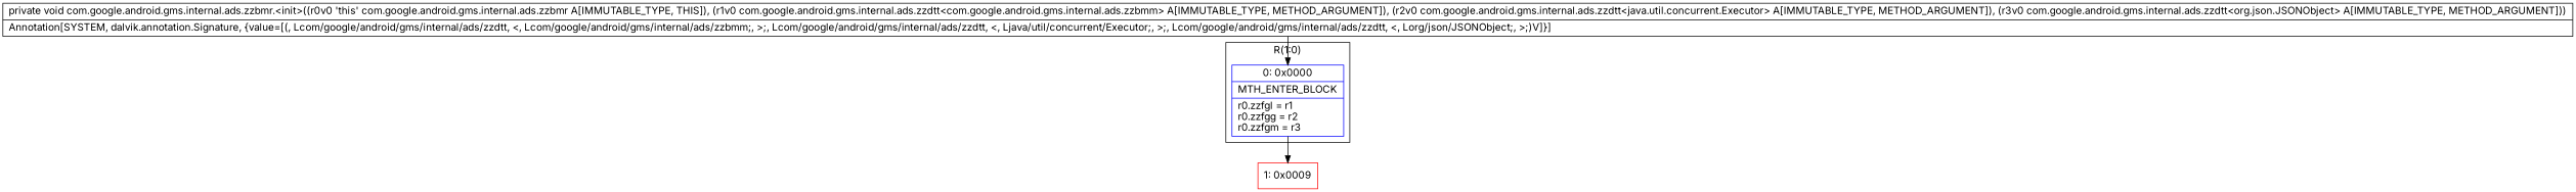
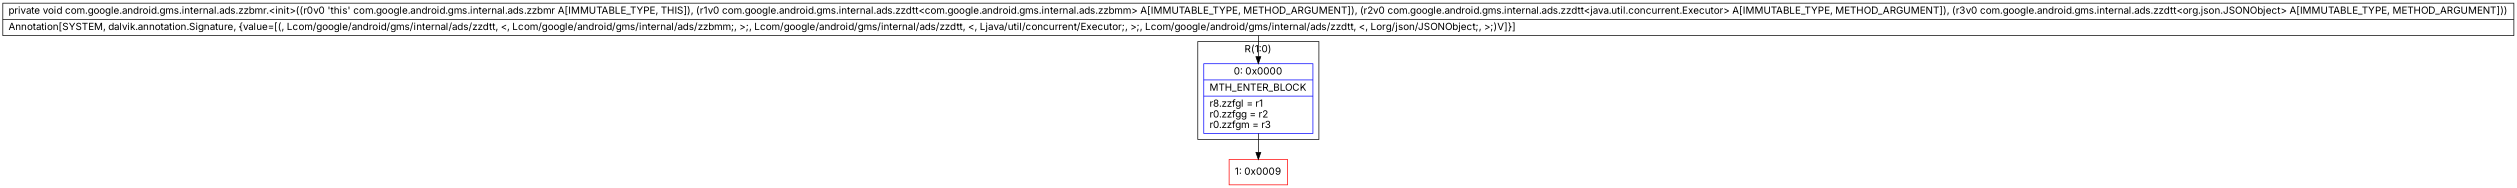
  digraph {
    fontname=Inter
    node [shape=record fontname=Inter]
    edge [fontname=Inter]
-   n1 [color=blue label="{0\:\ 0x0000|MTH_ENTER_BLOCK\l|r0.zzfgl = r1\lr0.zzfgg = r2\lr0.zzfgm = r3\l}"]
+   n1 [color=blue label="{0\:\ 0x0000|MTH_ENTER_BLOCK\l|r8.zzfgl = r1\lr0.zzfgg = r2\lr0.zzfgm = r3\l}"]
    n2 [color=red label="{1\:\ 0x0009}"]
    n3 [label="{private void com.google.android.gms.internal.ads.zzbmr.\<init\>((r0v0 'this' com.google.android.gms.internal.ads.zzbmr A[IMMUTABLE_TYPE, THIS]), (r1v0 com.google.android.gms.internal.ads.zzdtt\<com.google.android.gms.internal.ads.zzbmm\> A[IMMUTABLE_TYPE, METHOD_ARGUMENT]), (r2v0 com.google.android.gms.internal.ads.zzdtt\<java.util.concurrent.Executor\> A[IMMUTABLE_TYPE, METHOD_ARGUMENT]), (r3v0 com.google.android.gms.internal.ads.zzdtt\<org.json.JSONObject\> A[IMMUTABLE_TYPE, METHOD_ARGUMENT]))  | Annotation[SYSTEM, dalvik.annotation.Signature, \{value=[(, Lcom\/google\/android\/gms\/internal\/ads\/zzdtt, \<, Lcom\/google\/android\/gms\/internal\/ads\/zzbmm;, \>;, Lcom\/google\/android\/gms\/internal\/ads\/zzdtt, \<, Ljava\/util\/concurrent\/Executor;, \>;, Lcom\/google\/android\/gms\/internal\/ads\/zzdtt, \<, Lorg\/json\/JSONObject;, \>;)V]\}]\l}"]
    subgraph cluster_1 {
      label="R(1:0)"
      n1
    }
    n1 -> n2
    n3 -> n1
  }
